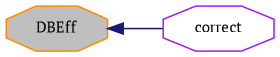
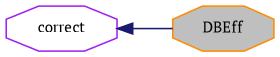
  digraph {
    rankdir=LR
    fontname="PT Serif"
    node [fontname="PT Serif" fontsize=10 shape=octagon]
    n1 [color=darkorange fillcolor=grey75 fontcolor=black height=0.2 label=DBEff style=filled width=0.4]
    n2 [color=purple height=0.2 label=correct width=0.4]
-   n1 -> n2 [color=midnightblue dir=back fontname="PT Serif" fontsize=10 labelfontname=FreeSans labelfontsize=10 style=solid]
+   n2 -> n1 [color=midnightblue dir=back fontname="PT Serif" fontsize=10 labelfontname=FreeSans labelfontsize=10 style=solid]
  }
